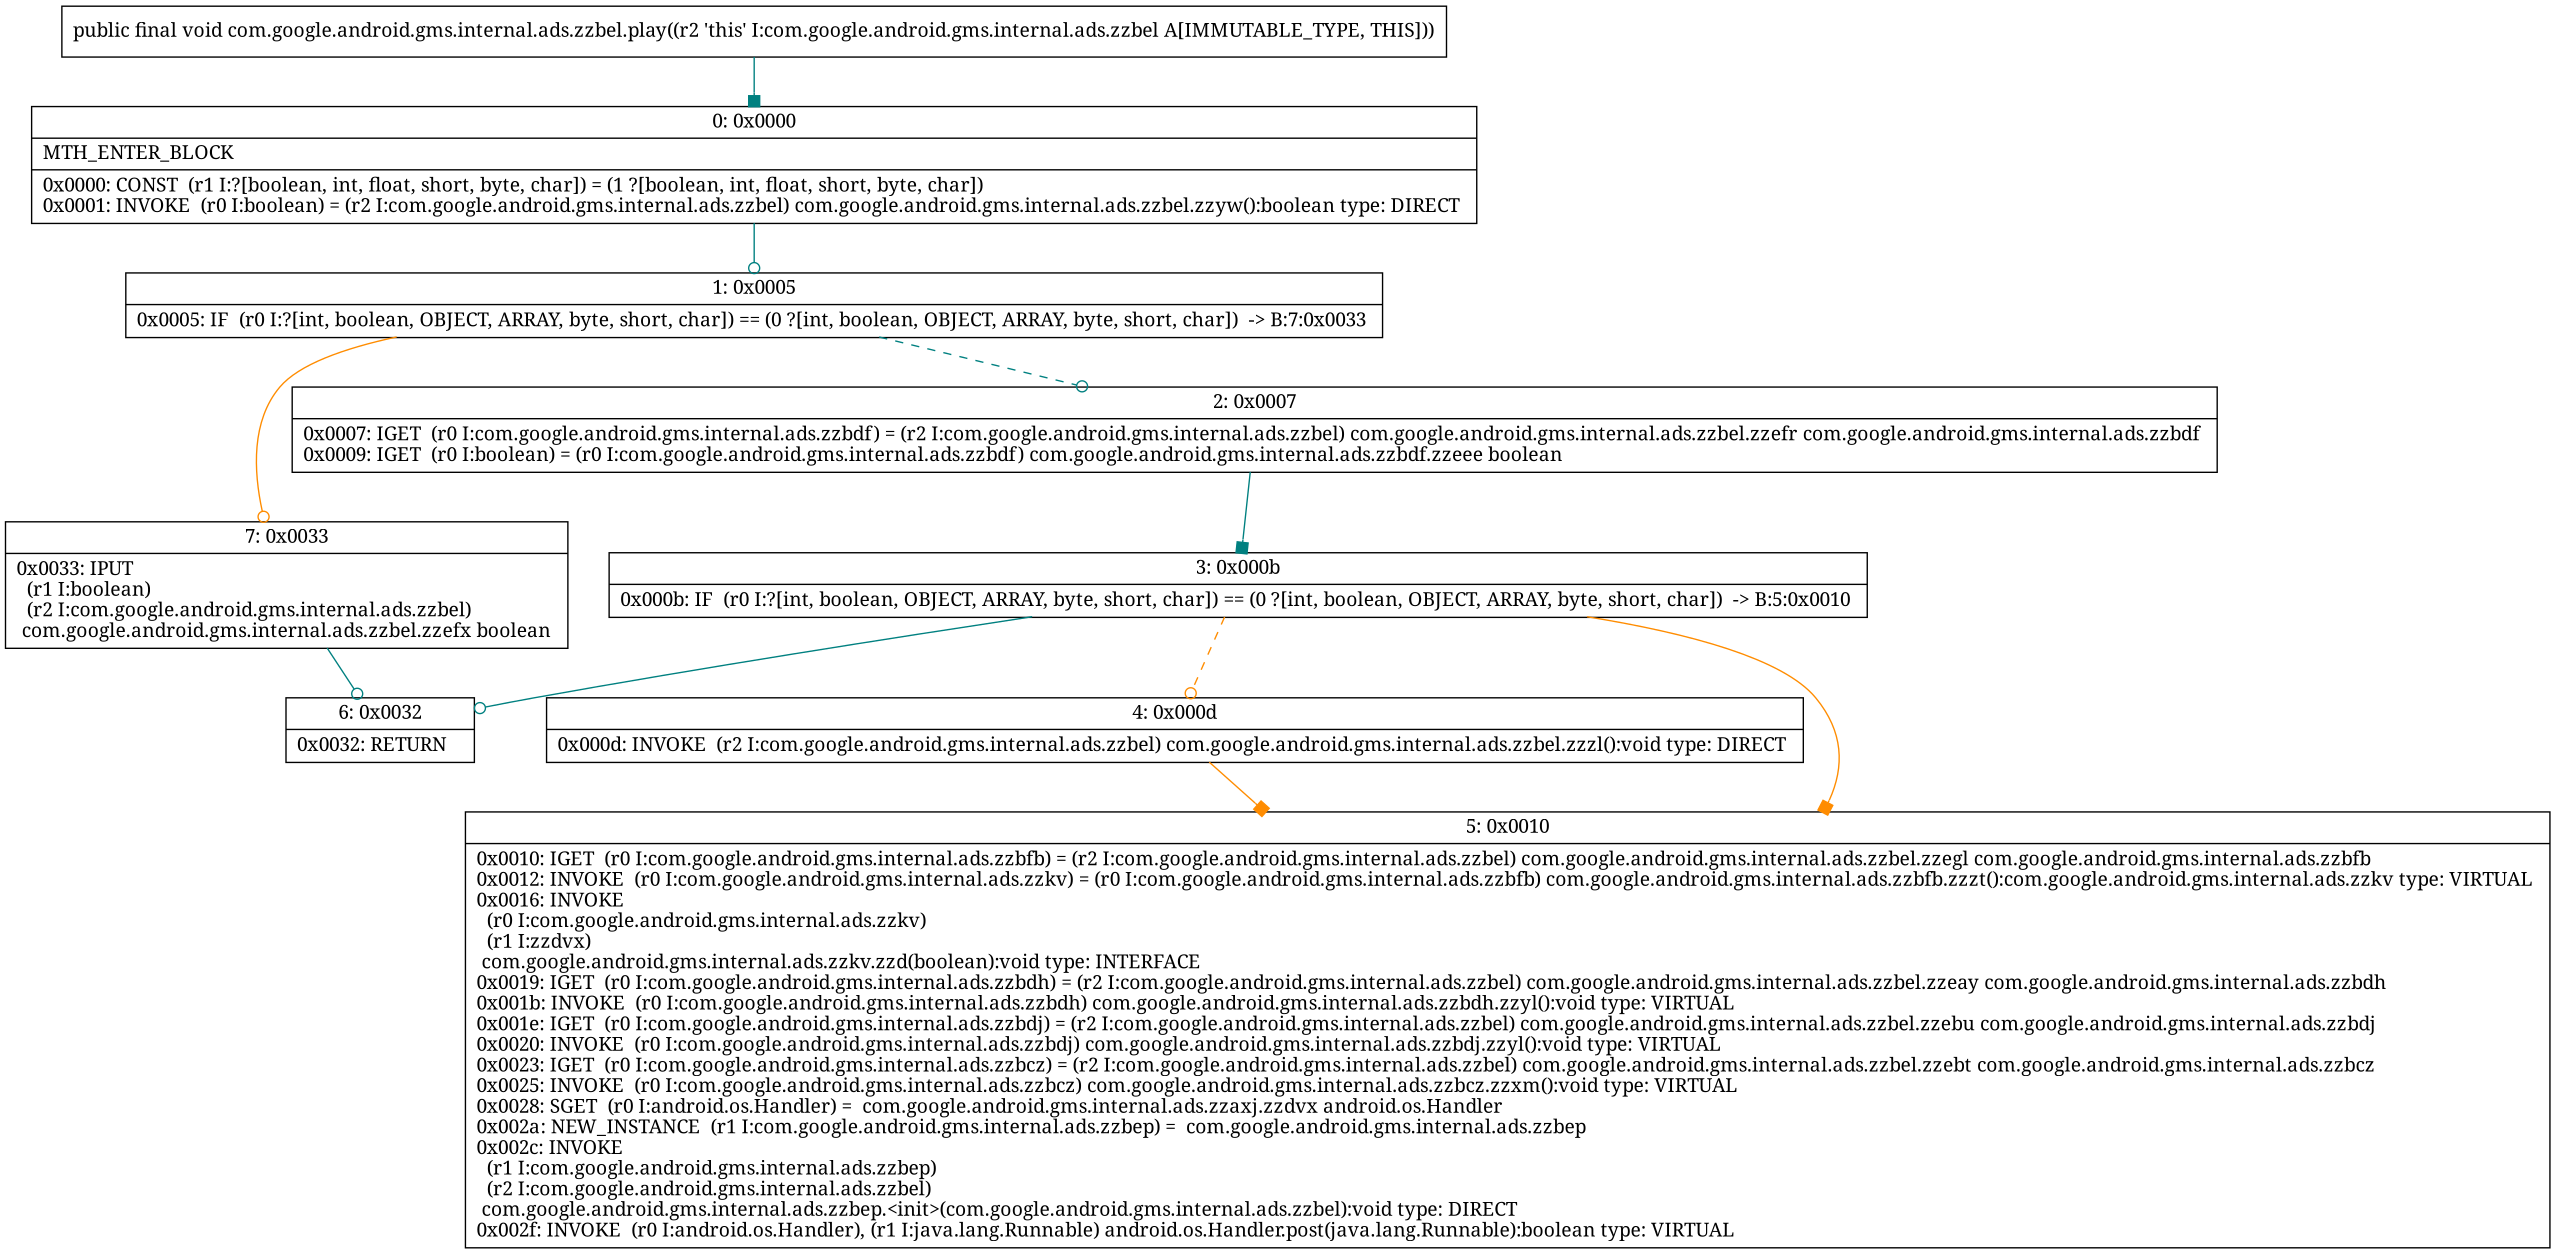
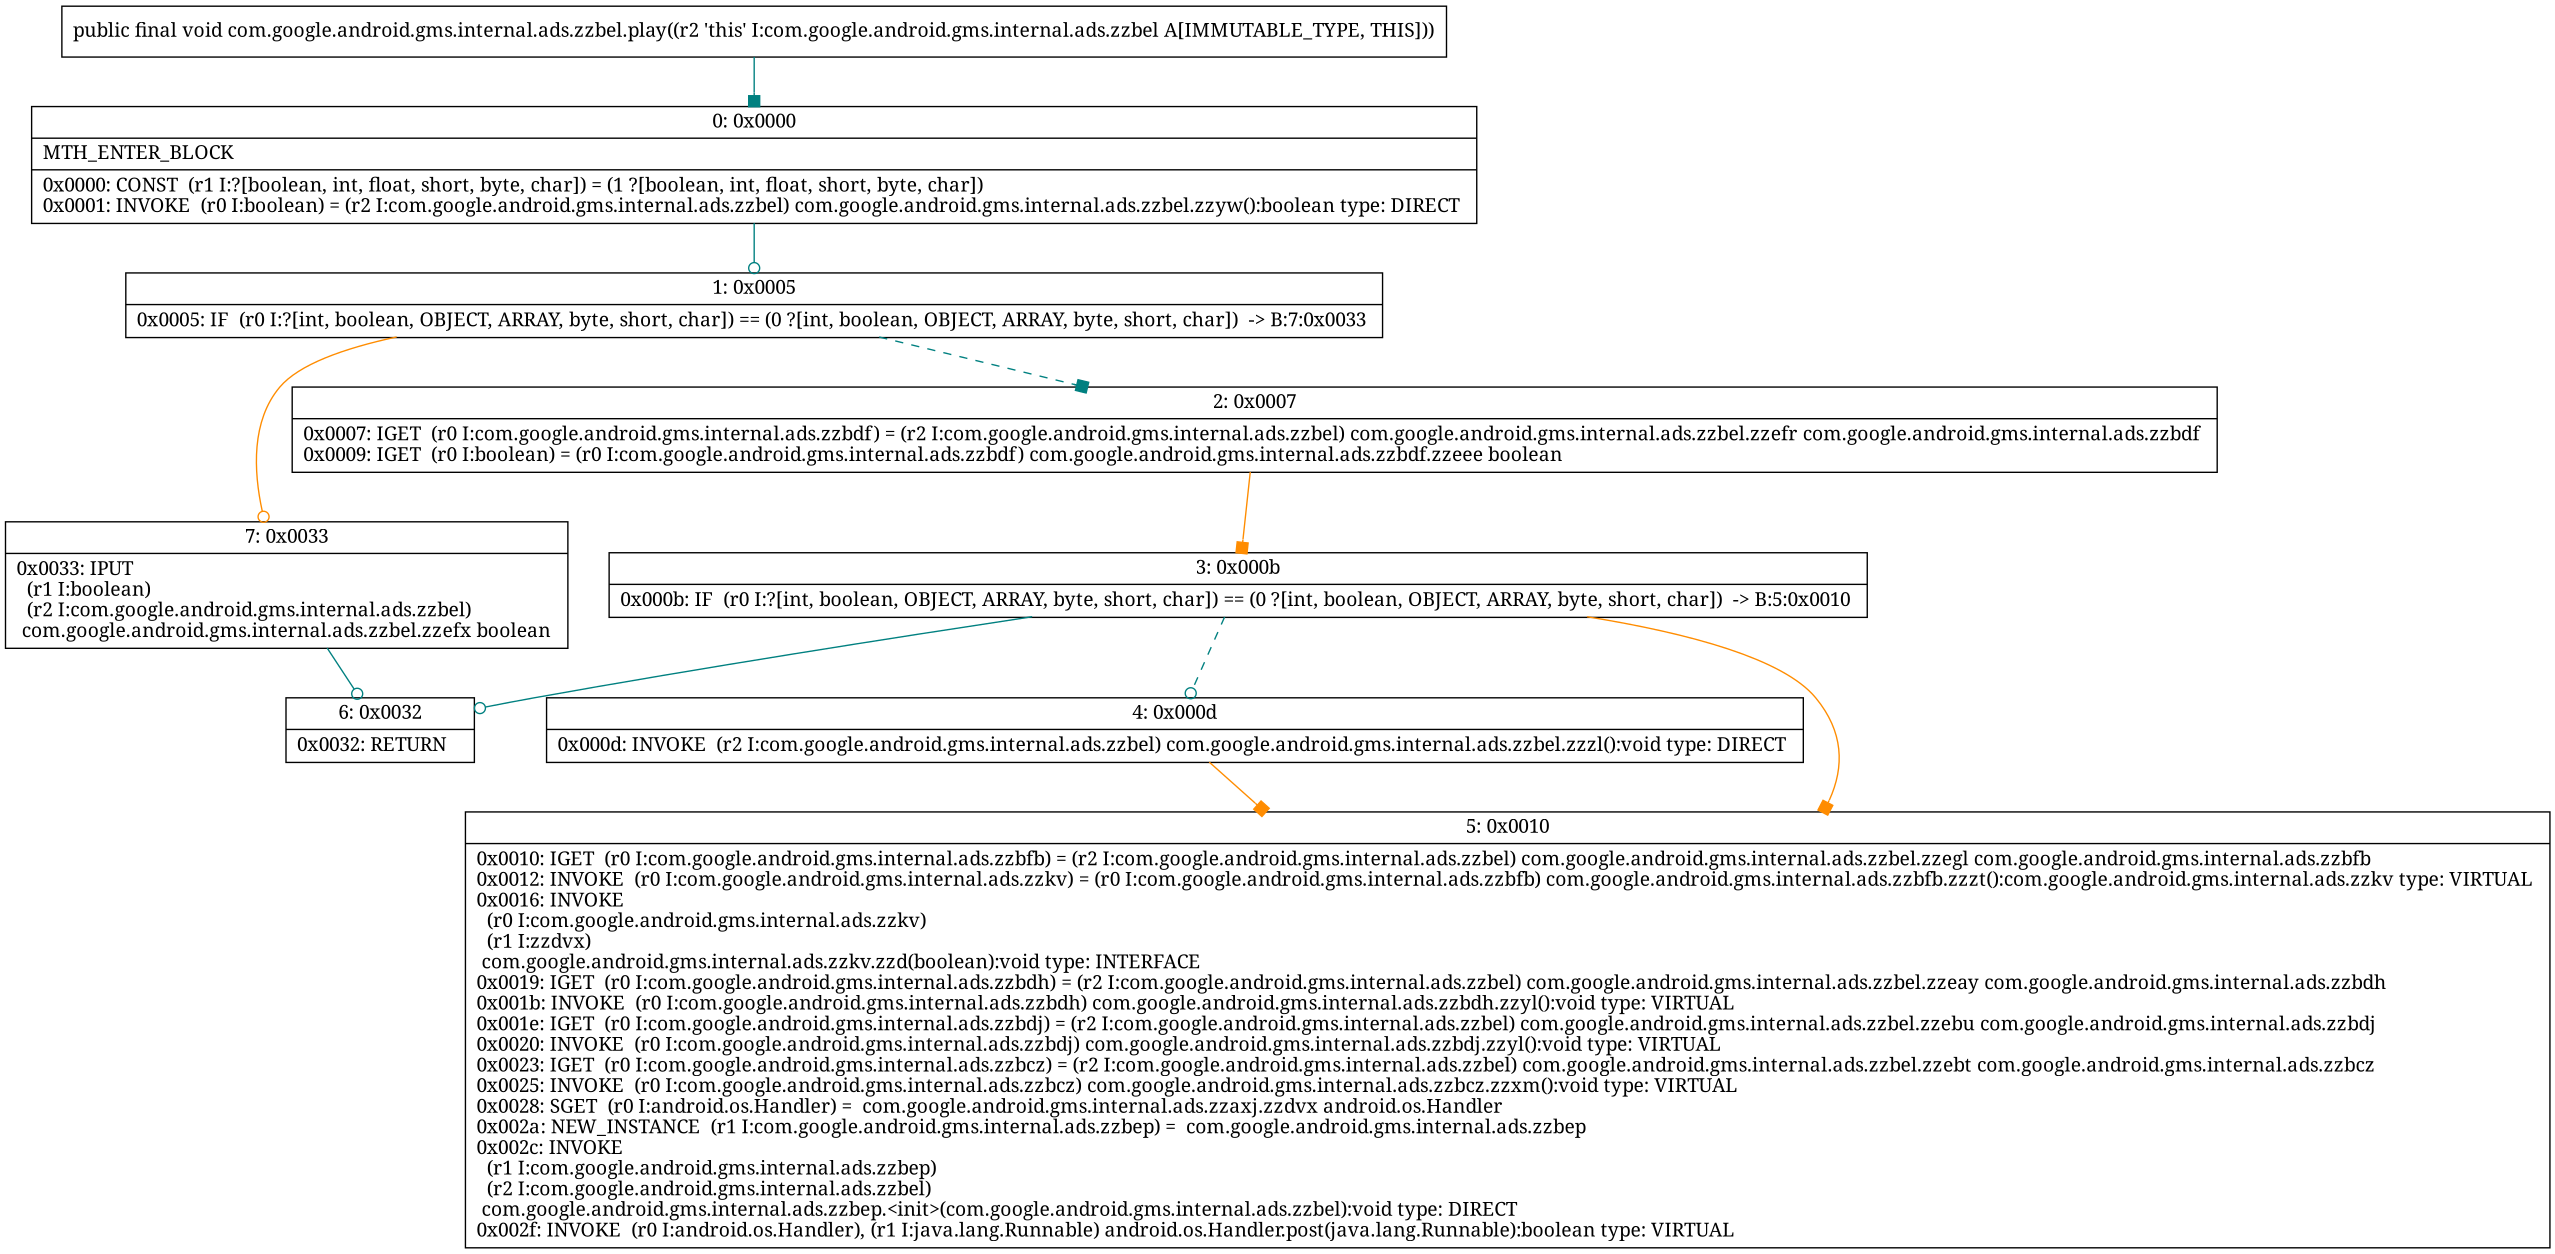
  digraph {
    fontname="Noto Serif"
    node [fontname="Noto Serif" shape=record]
    edge [arrowhead=odot color=teal fontname="Noto Serif"]
    n1 [label="{0\:\ 0x0000|MTH_ENTER_BLOCK\l|0x0000: CONST  (r1 I:?[boolean, int, float, short, byte, char]) = (1 ?[boolean, int, float, short, byte, char]) \l0x0001: INVOKE  (r0 I:boolean) = (r2 I:com.google.android.gms.internal.ads.zzbel) com.google.android.gms.internal.ads.zzbel.zzyw():boolean type: DIRECT \l}"]
    n2 [label="{1\:\ 0x0005|0x0005: IF  (r0 I:?[int, boolean, OBJECT, ARRAY, byte, short, char]) == (0 ?[int, boolean, OBJECT, ARRAY, byte, short, char])  \-\> B:7:0x0033 \l}"]
    n3 [label="{2\:\ 0x0007|0x0007: IGET  (r0 I:com.google.android.gms.internal.ads.zzbdf) = (r2 I:com.google.android.gms.internal.ads.zzbel) com.google.android.gms.internal.ads.zzbel.zzefr com.google.android.gms.internal.ads.zzbdf \l0x0009: IGET  (r0 I:boolean) = (r0 I:com.google.android.gms.internal.ads.zzbdf) com.google.android.gms.internal.ads.zzbdf.zzeee boolean \l}"]
    n4 [label="{7\:\ 0x0033|0x0033: IPUT  \l  (r1 I:boolean)\l  (r2 I:com.google.android.gms.internal.ads.zzbel)\l com.google.android.gms.internal.ads.zzbel.zzefx boolean \l}"]
    n5 [label="{3\:\ 0x000b|0x000b: IF  (r0 I:?[int, boolean, OBJECT, ARRAY, byte, short, char]) == (0 ?[int, boolean, OBJECT, ARRAY, byte, short, char])  \-\> B:5:0x0010 \l}"]
    n6 [label="{6\:\ 0x0032|0x0032: RETURN   \l}"]
    n7 [label="{4\:\ 0x000d|0x000d: INVOKE  (r2 I:com.google.android.gms.internal.ads.zzbel) com.google.android.gms.internal.ads.zzbel.zzzl():void type: DIRECT \l}"]
    n8 [label="{5\:\ 0x0010|0x0010: IGET  (r0 I:com.google.android.gms.internal.ads.zzbfb) = (r2 I:com.google.android.gms.internal.ads.zzbel) com.google.android.gms.internal.ads.zzbel.zzegl com.google.android.gms.internal.ads.zzbfb \l0x0012: INVOKE  (r0 I:com.google.android.gms.internal.ads.zzkv) = (r0 I:com.google.android.gms.internal.ads.zzbfb) com.google.android.gms.internal.ads.zzbfb.zzzt():com.google.android.gms.internal.ads.zzkv type: VIRTUAL \l0x0016: INVOKE  \l  (r0 I:com.google.android.gms.internal.ads.zzkv)\l  (r1 I:zzdvx)\l com.google.android.gms.internal.ads.zzkv.zzd(boolean):void type: INTERFACE \l0x0019: IGET  (r0 I:com.google.android.gms.internal.ads.zzbdh) = (r2 I:com.google.android.gms.internal.ads.zzbel) com.google.android.gms.internal.ads.zzbel.zzeay com.google.android.gms.internal.ads.zzbdh \l0x001b: INVOKE  (r0 I:com.google.android.gms.internal.ads.zzbdh) com.google.android.gms.internal.ads.zzbdh.zzyl():void type: VIRTUAL \l0x001e: IGET  (r0 I:com.google.android.gms.internal.ads.zzbdj) = (r2 I:com.google.android.gms.internal.ads.zzbel) com.google.android.gms.internal.ads.zzbel.zzebu com.google.android.gms.internal.ads.zzbdj \l0x0020: INVOKE  (r0 I:com.google.android.gms.internal.ads.zzbdj) com.google.android.gms.internal.ads.zzbdj.zzyl():void type: VIRTUAL \l0x0023: IGET  (r0 I:com.google.android.gms.internal.ads.zzbcz) = (r2 I:com.google.android.gms.internal.ads.zzbel) com.google.android.gms.internal.ads.zzbel.zzebt com.google.android.gms.internal.ads.zzbcz \l0x0025: INVOKE  (r0 I:com.google.android.gms.internal.ads.zzbcz) com.google.android.gms.internal.ads.zzbcz.zzxm():void type: VIRTUAL \l0x0028: SGET  (r0 I:android.os.Handler) =  com.google.android.gms.internal.ads.zzaxj.zzdvx android.os.Handler \l0x002a: NEW_INSTANCE  (r1 I:com.google.android.gms.internal.ads.zzbep) =  com.google.android.gms.internal.ads.zzbep \l0x002c: INVOKE  \l  (r1 I:com.google.android.gms.internal.ads.zzbep)\l  (r2 I:com.google.android.gms.internal.ads.zzbel)\l com.google.android.gms.internal.ads.zzbep.\<init\>(com.google.android.gms.internal.ads.zzbel):void type: DIRECT \l0x002f: INVOKE  (r0 I:android.os.Handler), (r1 I:java.lang.Runnable) android.os.Handler.post(java.lang.Runnable):boolean type: VIRTUAL \l}"]
    n9 [label="{public final void com.google.android.gms.internal.ads.zzbel.play((r2 'this' I:com.google.android.gms.internal.ads.zzbel A[IMMUTABLE_TYPE, THIS])) }"]
    n1 -> n2
-   n2 -> n3 [style=dashed]
+   n2 -> n3 [arrowhead=box style=dashed]
    n2 -> n4 [color=darkorange]
-   n3 -> n5 [arrowhead=box]
+   n3 -> n5 [arrowhead=box color=darkorange]
    n4 -> n6
    n5 -> n6
-   n5 -> n7 [color=darkorange style=dashed]
+   n5 -> n7 [style=dashed]
    n5 -> n8 [arrowhead=box color=darkorange]
    n7 -> n8 [arrowhead=box color=darkorange]
    n9 -> n1 [arrowhead=box]
  }
